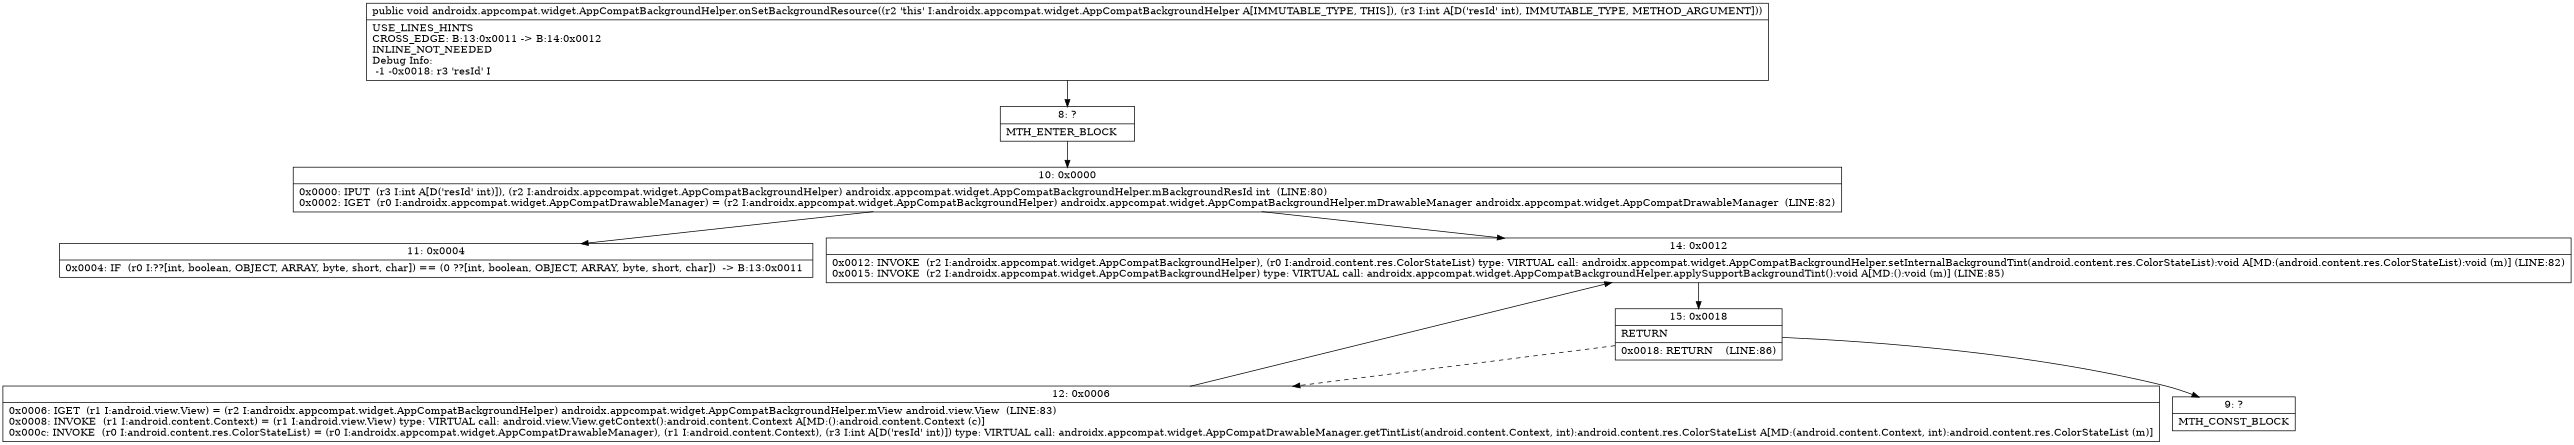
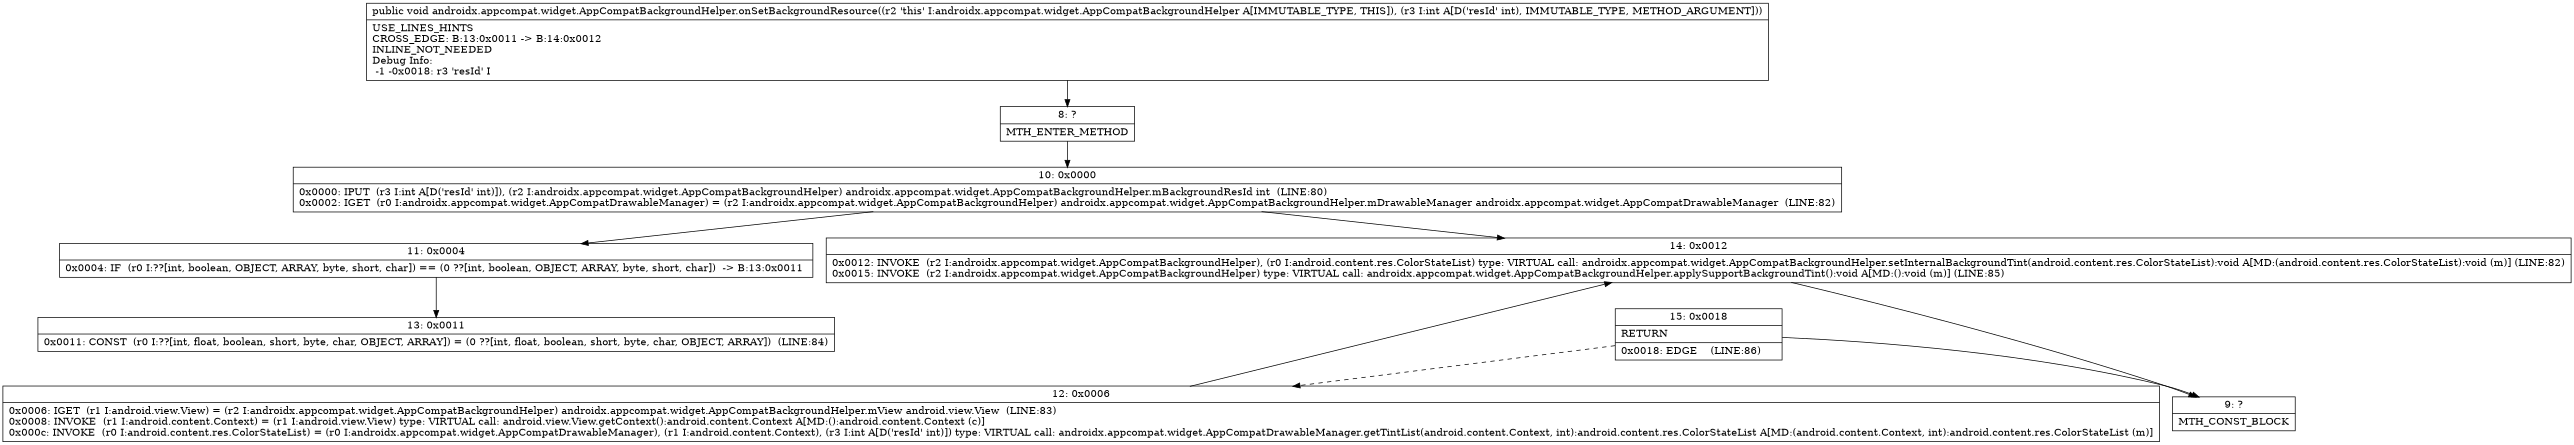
  digraph {
    node [shape=record]
-   n1 [label="{8\:\ ?|MTH_ENTER_BLOCK\l}"]
+   n1 [label="{8\:\ ?|MTH_ENTER_METHOD\l}"]
    n2 [label="{10\:\ 0x0000|0x0000: IPUT  (r3 I:int A[D('resId' int)]), (r2 I:androidx.appcompat.widget.AppCompatBackgroundHelper) androidx.appcompat.widget.AppCompatBackgroundHelper.mBackgroundResId int  (LINE:80)\l0x0002: IGET  (r0 I:androidx.appcompat.widget.AppCompatDrawableManager) = (r2 I:androidx.appcompat.widget.AppCompatBackgroundHelper) androidx.appcompat.widget.AppCompatBackgroundHelper.mDrawableManager androidx.appcompat.widget.AppCompatDrawableManager  (LINE:82)\l}"]
    n3 [label="{11\:\ 0x0004|0x0004: IF  (r0 I:??[int, boolean, OBJECT, ARRAY, byte, short, char]) == (0 ??[int, boolean, OBJECT, ARRAY, byte, short, char])  \-\> B:13:0x0011 \l}"]
    n4 [label="{14\:\ 0x0012|0x0012: INVOKE  (r2 I:androidx.appcompat.widget.AppCompatBackgroundHelper), (r0 I:android.content.res.ColorStateList) type: VIRTUAL call: androidx.appcompat.widget.AppCompatBackgroundHelper.setInternalBackgroundTint(android.content.res.ColorStateList):void A[MD:(android.content.res.ColorStateList):void (m)] (LINE:82)\l0x0015: INVOKE  (r2 I:androidx.appcompat.widget.AppCompatBackgroundHelper) type: VIRTUAL call: androidx.appcompat.widget.AppCompatBackgroundHelper.applySupportBackgroundTint():void A[MD:():void (m)] (LINE:85)\l}"]
+   n5 [label="{13\:\ 0x0011|0x0011: CONST  (r0 I:??[int, float, boolean, short, byte, char, OBJECT, ARRAY]) = (0 ??[int, float, boolean, short, byte, char, OBJECT, ARRAY])  (LINE:84)\l}"]
    n6 [label="{12\:\ 0x0006|0x0006: IGET  (r1 I:android.view.View) = (r2 I:androidx.appcompat.widget.AppCompatBackgroundHelper) androidx.appcompat.widget.AppCompatBackgroundHelper.mView android.view.View  (LINE:83)\l0x0008: INVOKE  (r1 I:android.content.Context) = (r1 I:android.view.View) type: VIRTUAL call: android.view.View.getContext():android.content.Context A[MD:():android.content.Context (c)]\l0x000c: INVOKE  (r0 I:android.content.res.ColorStateList) = (r0 I:androidx.appcompat.widget.AppCompatDrawableManager), (r1 I:android.content.Context), (r3 I:int A[D('resId' int)]) type: VIRTUAL call: androidx.appcompat.widget.AppCompatDrawableManager.getTintList(android.content.Context, int):android.content.res.ColorStateList A[MD:(android.content.Context, int):android.content.res.ColorStateList (m)]\l}"]
-   n7 [label="{15\:\ 0x0018|RETURN\l|0x0018: RETURN    (LINE:86)\l}"]
+   n7 [label="{15\:\ 0x0018|RETURN\l|0x0018: EDGE    (LINE:86)\l}"]
    n8 [label="{9\:\ ?|MTH_CONST_BLOCK\l}"]
    n9 [label="{public void androidx.appcompat.widget.AppCompatBackgroundHelper.onSetBackgroundResource((r2 'this' I:androidx.appcompat.widget.AppCompatBackgroundHelper A[IMMUTABLE_TYPE, THIS]), (r3 I:int A[D('resId' int), IMMUTABLE_TYPE, METHOD_ARGUMENT]))  | USE_LINES_HINTS\lCROSS_EDGE: B:13:0x0011 \-\> B:14:0x0012\lINLINE_NOT_NEEDED\lDebug Info:\l  \-1 \-0x0018: r3 'resId' I\l}"]
    n1 -> n2
    n2 -> n3
    n2 -> n4
-   n4 -> n7
+   n3 -> n5
+   n4 -> n8
    n6 -> n4
    n7 -> n6 [style=dashed]
    n7 -> n8
    n9 -> n1
  }
